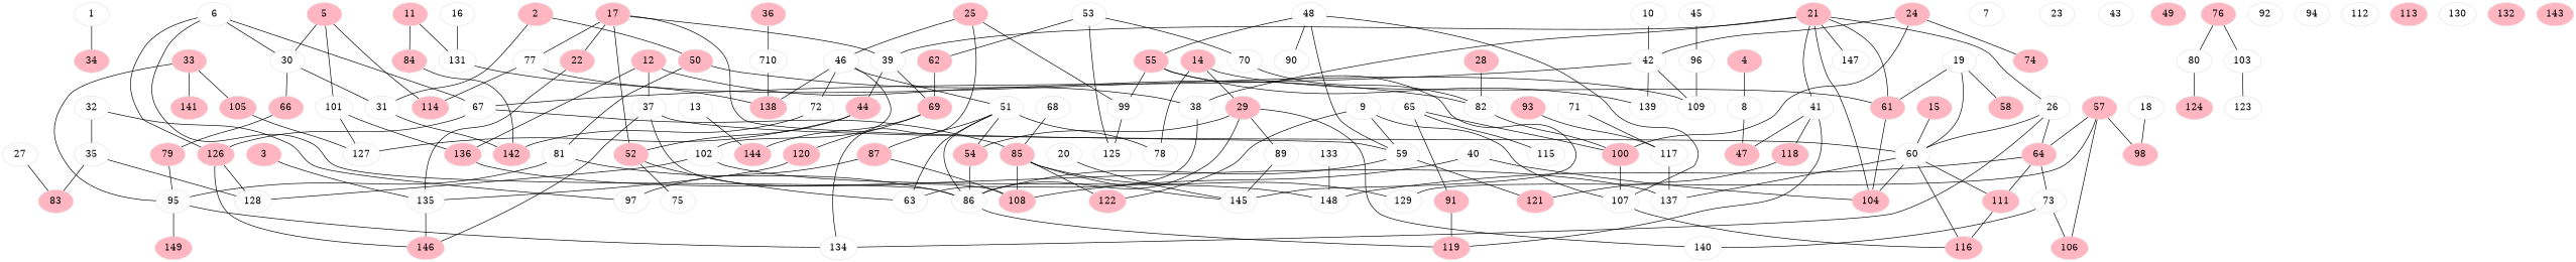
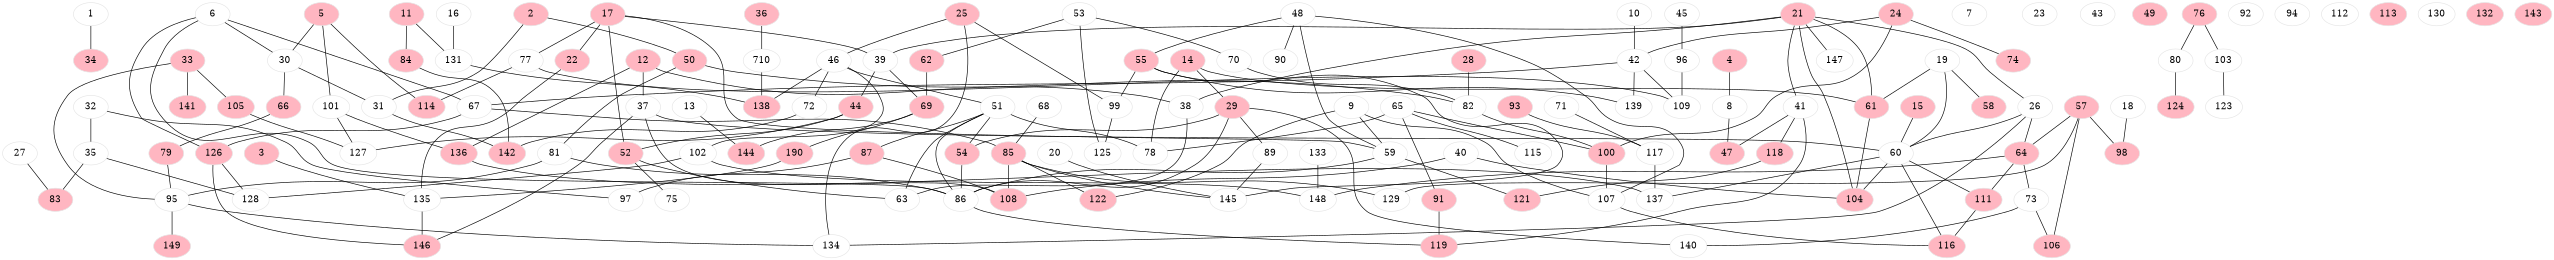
  graph {
    node [color=gray90 fillcolor=white style=filled]
    34 [fillcolor=lightpink]
    1
    2 [fillcolor=lightpink]
    31
    50 [fillcolor=lightpink]
    142 [fillcolor=lightpink]
    82
    81
    3 [fillcolor=lightpink]
    135
    146 [fillcolor=lightpink]
    4 [fillcolor=lightpink]
    8
    47 [fillcolor=lightpink]
    5 [fillcolor=lightpink]
    30
    101
    114 [fillcolor=lightpink]
    66 [fillcolor=lightpink]
    136 [fillcolor=lightpink]
    127
    6
    67
    86
    126 [fillcolor=lightpink]
    85 [fillcolor=lightpink]
    119 [fillcolor=lightpink]
    128
    7
    9
    59
    107
    122 [fillcolor=lightpink]
    121 [fillcolor=lightpink]
    116 [fillcolor=lightpink]
    10
    42
    109
    139
    11 [fillcolor=lightpink]
    84 [fillcolor=lightpink]
    131
    138 [fillcolor=lightpink]
    12 [fillcolor=lightpink]
    37
    38
    60
    108 [fillcolor=lightpink]
    63
    137
    144 [fillcolor=lightpink]
    13
    14 [fillcolor=lightpink]
    29 [fillcolor=lightpink]
    61 [fillcolor=lightpink]
    78
    54 [fillcolor=lightpink]
    89
    140
    104 [fillcolor=lightpink]
    15 [fillcolor=lightpink]
    111 [fillcolor=lightpink]
    16
    17 [fillcolor=lightpink]
    22 [fillcolor=lightpink]
    39
    52 [fillcolor=lightpink]
    77
    44 [fillcolor=lightpink]
    69 [fillcolor=lightpink]
    75
    98 [fillcolor=lightpink]
    18
    19
    58 [fillcolor=lightpink]
    20
    145
    21 [fillcolor=lightpink]
    26
    41
    147
    134
    64 [fillcolor=lightpink]
    118 [fillcolor=lightpink]
    23
    24 [fillcolor=lightpink]
    74 [fillcolor=lightpink]
    100 [fillcolor=lightpink]
    25 [fillcolor=lightpink]
    46
    99
    51
    72
    102
    125
    73
    148
    83 [fillcolor=lightpink]
    27
    28 [fillcolor=lightpink]
    79 [fillcolor=lightpink]
    32
    35
    97
    33 [fillcolor=lightpink]
    95
    105 [fillcolor=lightpink]
    141 [fillcolor=lightpink]
    149 [fillcolor=lightpink]
    36 [fillcolor=lightpink]
    n111 [label=710]
-   120 [fillcolor=lightpink]
+   120 [fillcolor=lightpink label=190]
    40
    43
    45
    96
    87 [fillcolor=lightpink]
    48
    55 [fillcolor=lightpink]
    90
    49 [fillcolor=lightpink]
    62 [fillcolor=lightpink]
    53
    70
    57 [fillcolor=lightpink]
    106 [fillcolor=lightpink]
    129
    65
    91 [fillcolor=lightpink]
    115
    68
    71
    117
    76 [fillcolor=lightpink]
    80
    103
    124 [fillcolor=lightpink]
    123
    92
    93 [fillcolor=lightpink]
    94
    112
    113 [fillcolor=lightpink]
    130
    132 [fillcolor=lightpink]
    133
    143 [fillcolor=lightpink]
    1 -- 34
    2 -- 31
    2 -- 50
    31 -- 142
    50 -- 82
    50 -- 81
    82 -- 100
    81 -- 86
    81 -- 95
    3 -- 135
    135 -- 146
    4 -- 8
    8 -- 47
    5 -- 30
    5 -- 101
    5 -- 114
    30 -- 31
    30 -- 66
    101 -- 136
    101 -- 127
    66 -- 79
    136 -- 137
    6 -- 30
    6 -- 67
    6 -- 86
    6 -- 126
    67 -- 126
    67 -- 85
    86 -- 119
    126 -- 146
    126 -- 128
    85 -- 122
    85 -- 108
    85 -- 145
    85 -- 129
    9 -- 59
    9 -- 107
    9 -- 122
    59 -- 86
    59 -- 121
    107 -- 116
    10 -- 42
    42 -- 67
    42 -- 109
    42 -- 139
    11 -- 84
    11 -- 131
    84 -- 142
    131 -- 138
    12 -- 136
    12 -- 37
    12 -- 38
    37 -- 146
    37 -- 60
    37 -- 108
    38 -- 63
    60 -- 116
    60 -- 137
    60 -- 104
    60 -- 111
    13 -- 144
    14 -- 29
    14 -- 61
    14 -- 78
    29 -- 86
    29 -- 54
    29 -- 89
    29 -- 140
    61 -- 104
    54 -- 86
    89 -- 145
    15 -- 60
    111 -- 116
    16 -- 131
    17 -- 59
    17 -- 22
    17 -- 39
    17 -- 52
    17 -- 77
    22 -- 135
    39 -- 44
    39 -- 69
    52 -- 63
    52 -- 75
    77 -- 114
    77 -- 109
    44 -- 127
    44 -- 52
    69 -- 144
    69 -- 120
    18 -- 98
    19 -- 60
    19 -- 61
    19 -- 58
    20 -- 145
    21 -- 38
    21 -- 61
    21 -- 104
    21 -- 39
    21 -- 26
    21 -- 41
    21 -- 147
    26 -- 60
    26 -- 134
    26 -- 64
    41 -- 47
    41 -- 119
    41 -- 118
    64 -- 111
    64 -- 73
    64 -- 148
    118 -- 121
    24 -- 42
    24 -- 74
    24 -- 100
    100 -- 107
    25 -- 134
    25 -- 46
    25 -- 99
    46 -- 138
    46 -- 51
    46 -- 72
    46 -- 102
    99 -- 125
    51 -- 86
    51 -- 63
    51 -- 78
    51 -- 54
    51 -- 87
    72 -- 142
    102 -- 128
    102 -- 148
    73 -- 140
    73 -- 106
    27 -- 83
    28 -- 82
    79 -- 95
    32 -- 35
    32 -- 97
    35 -- 128
    35 -- 83
    33 -- 95
    33 -- 105
    33 -- 141
    95 -- 134
    95 -- 149
    105 -- 127
    36 -- n111
    n111 -- 138
    120 -- 135
    40 -- 108
    40 -- 104
    45 -- 96
    96 -- 109
    87 -- 108
    87 -- 97
    48 -- 59
    48 -- 107
    48 -- 55
    48 -- 90
    55 -- 139
    55 -- 145
    55 -- 99
    62 -- 69
    53 -- 125
    53 -- 62
    53 -- 70
    70 -- 82
    57 -- 98
    57 -- 64
    57 -- 106
    57 -- 129
+   65 -- 78
    65 -- 100
    65 -- 91
    65 -- 115
    91 -- 119
    68 -- 85
    71 -- 117
    117 -- 137
    76 -- 80
    76 -- 103
    80 -- 124
    103 -- 123
    93 -- 117
    133 -- 148
  }
